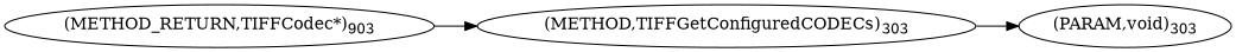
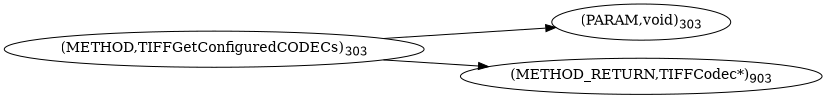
  digraph {
    rankdir=LR
    n1 [label=<(METHOD,TIFFGetConfiguredCODECs)<SUB>303</SUB>>]
    n2 [label=<(PARAM,void)<SUB>303</SUB>>]
    n3 [label=<(METHOD_RETURN,TIFFCodec*)<SUB>903</SUB>>]
    n1 -> n2
-   n3 -> n1
+   n1 -> n3
  }
